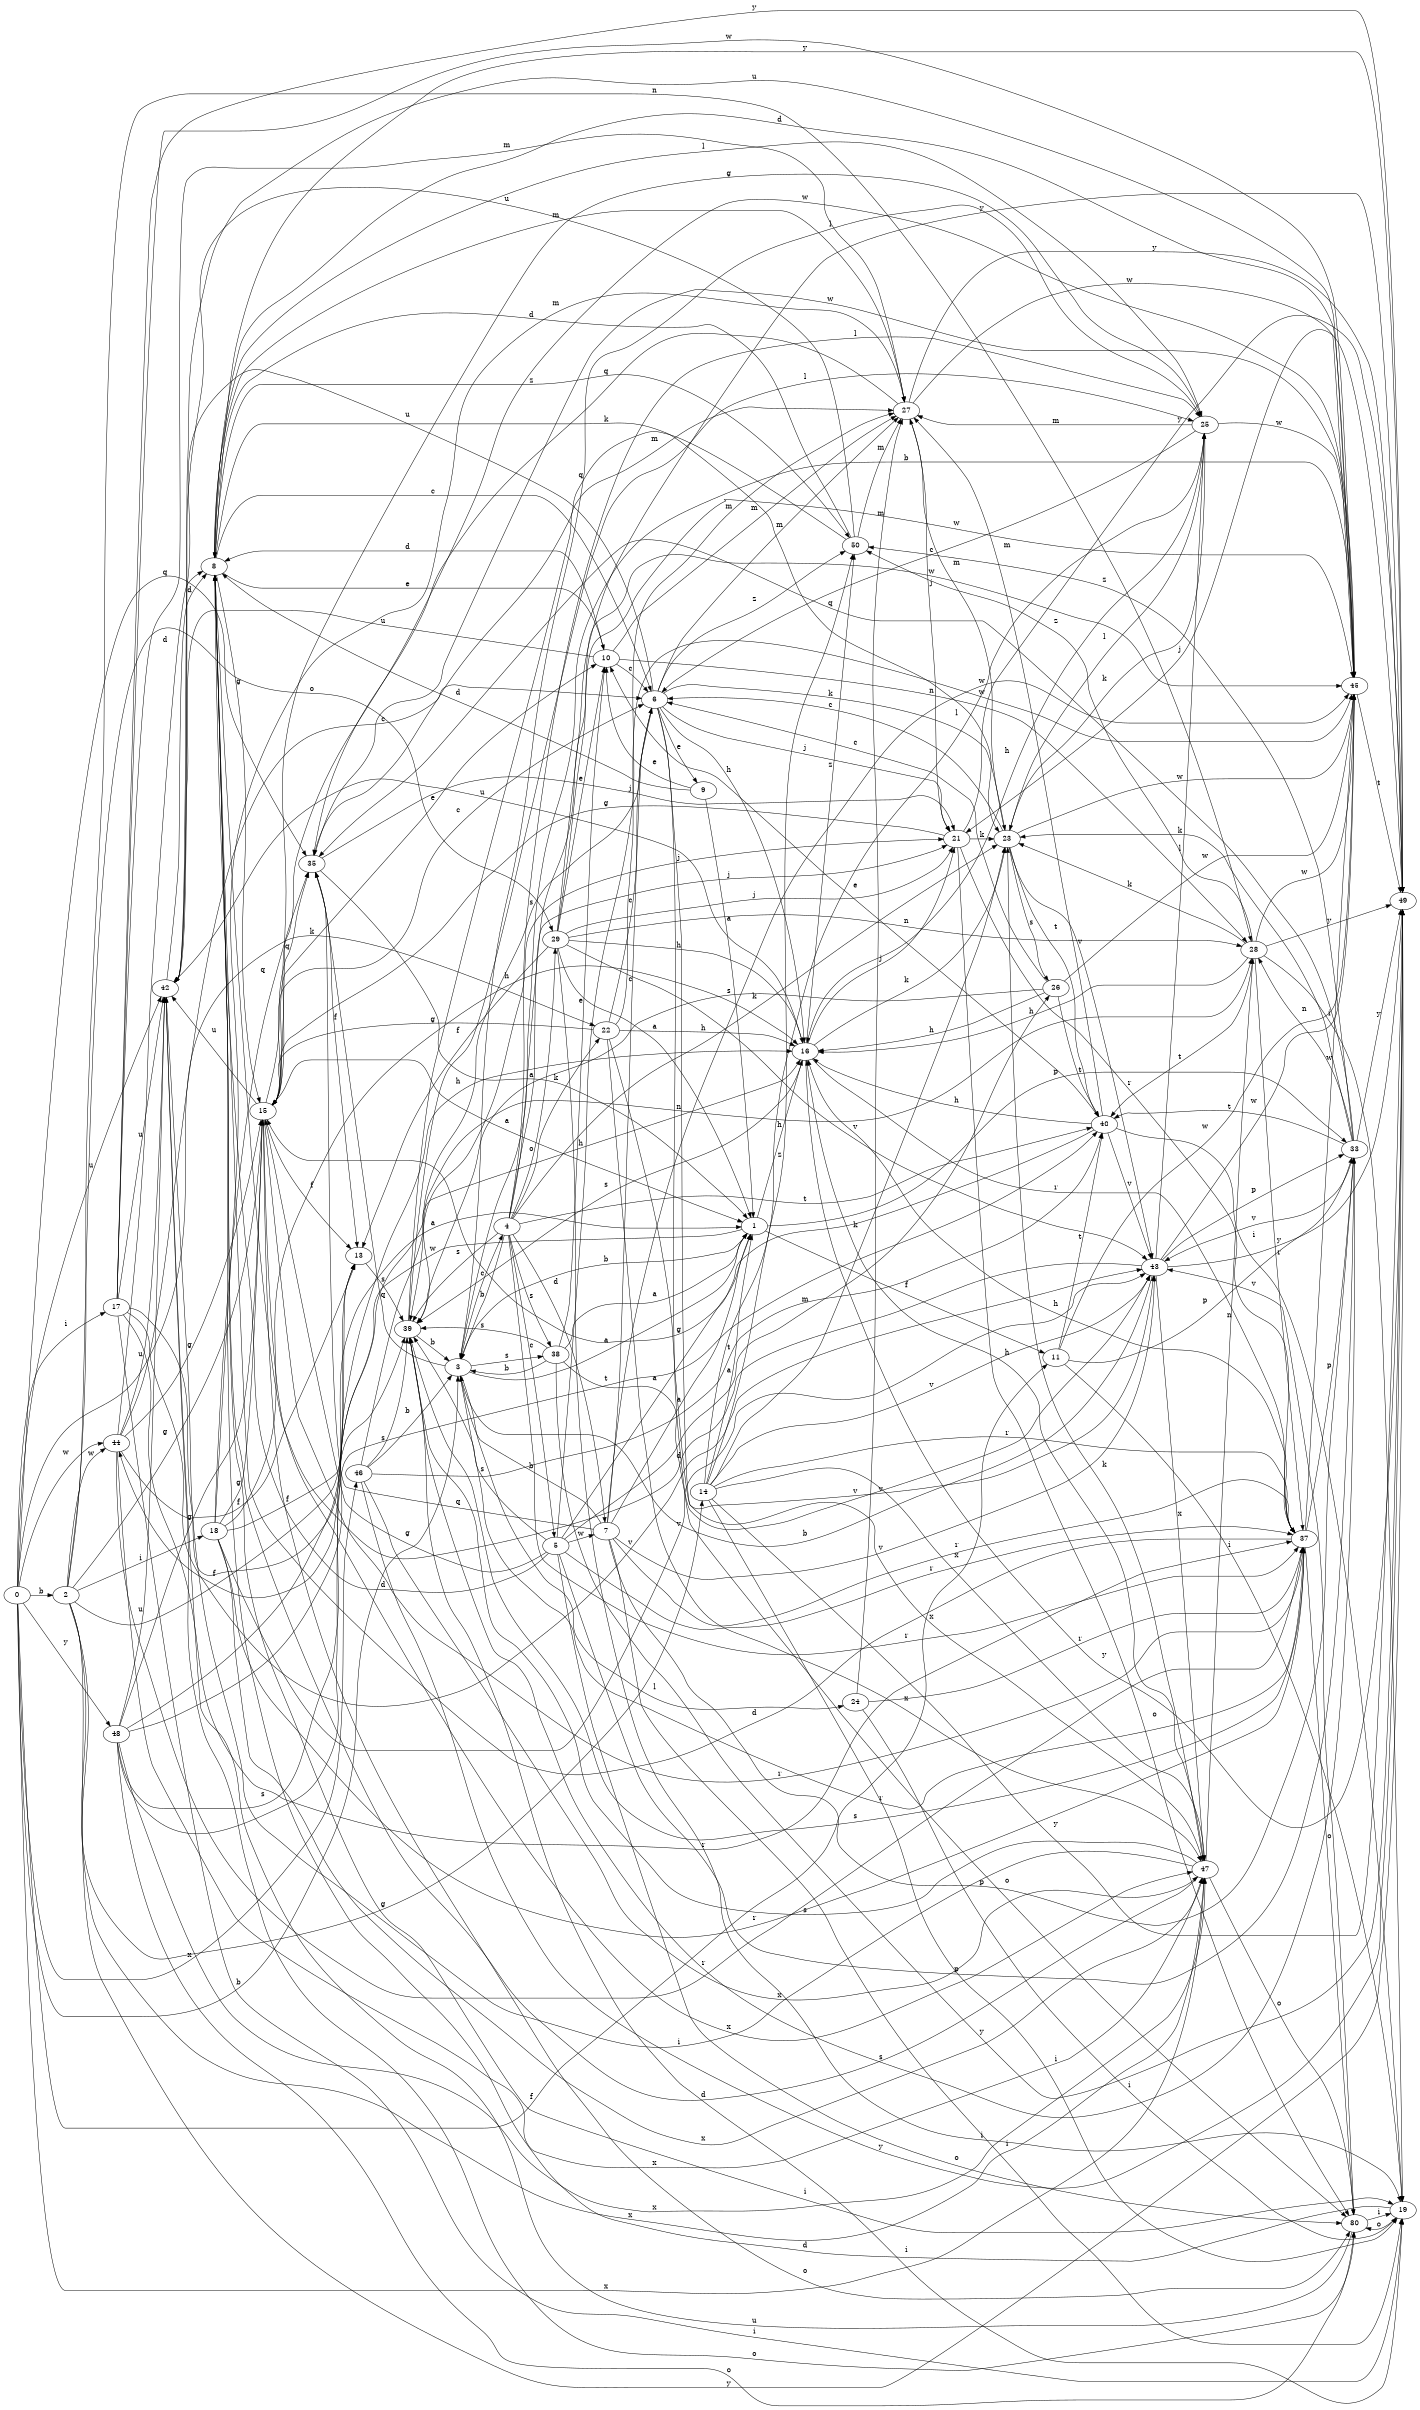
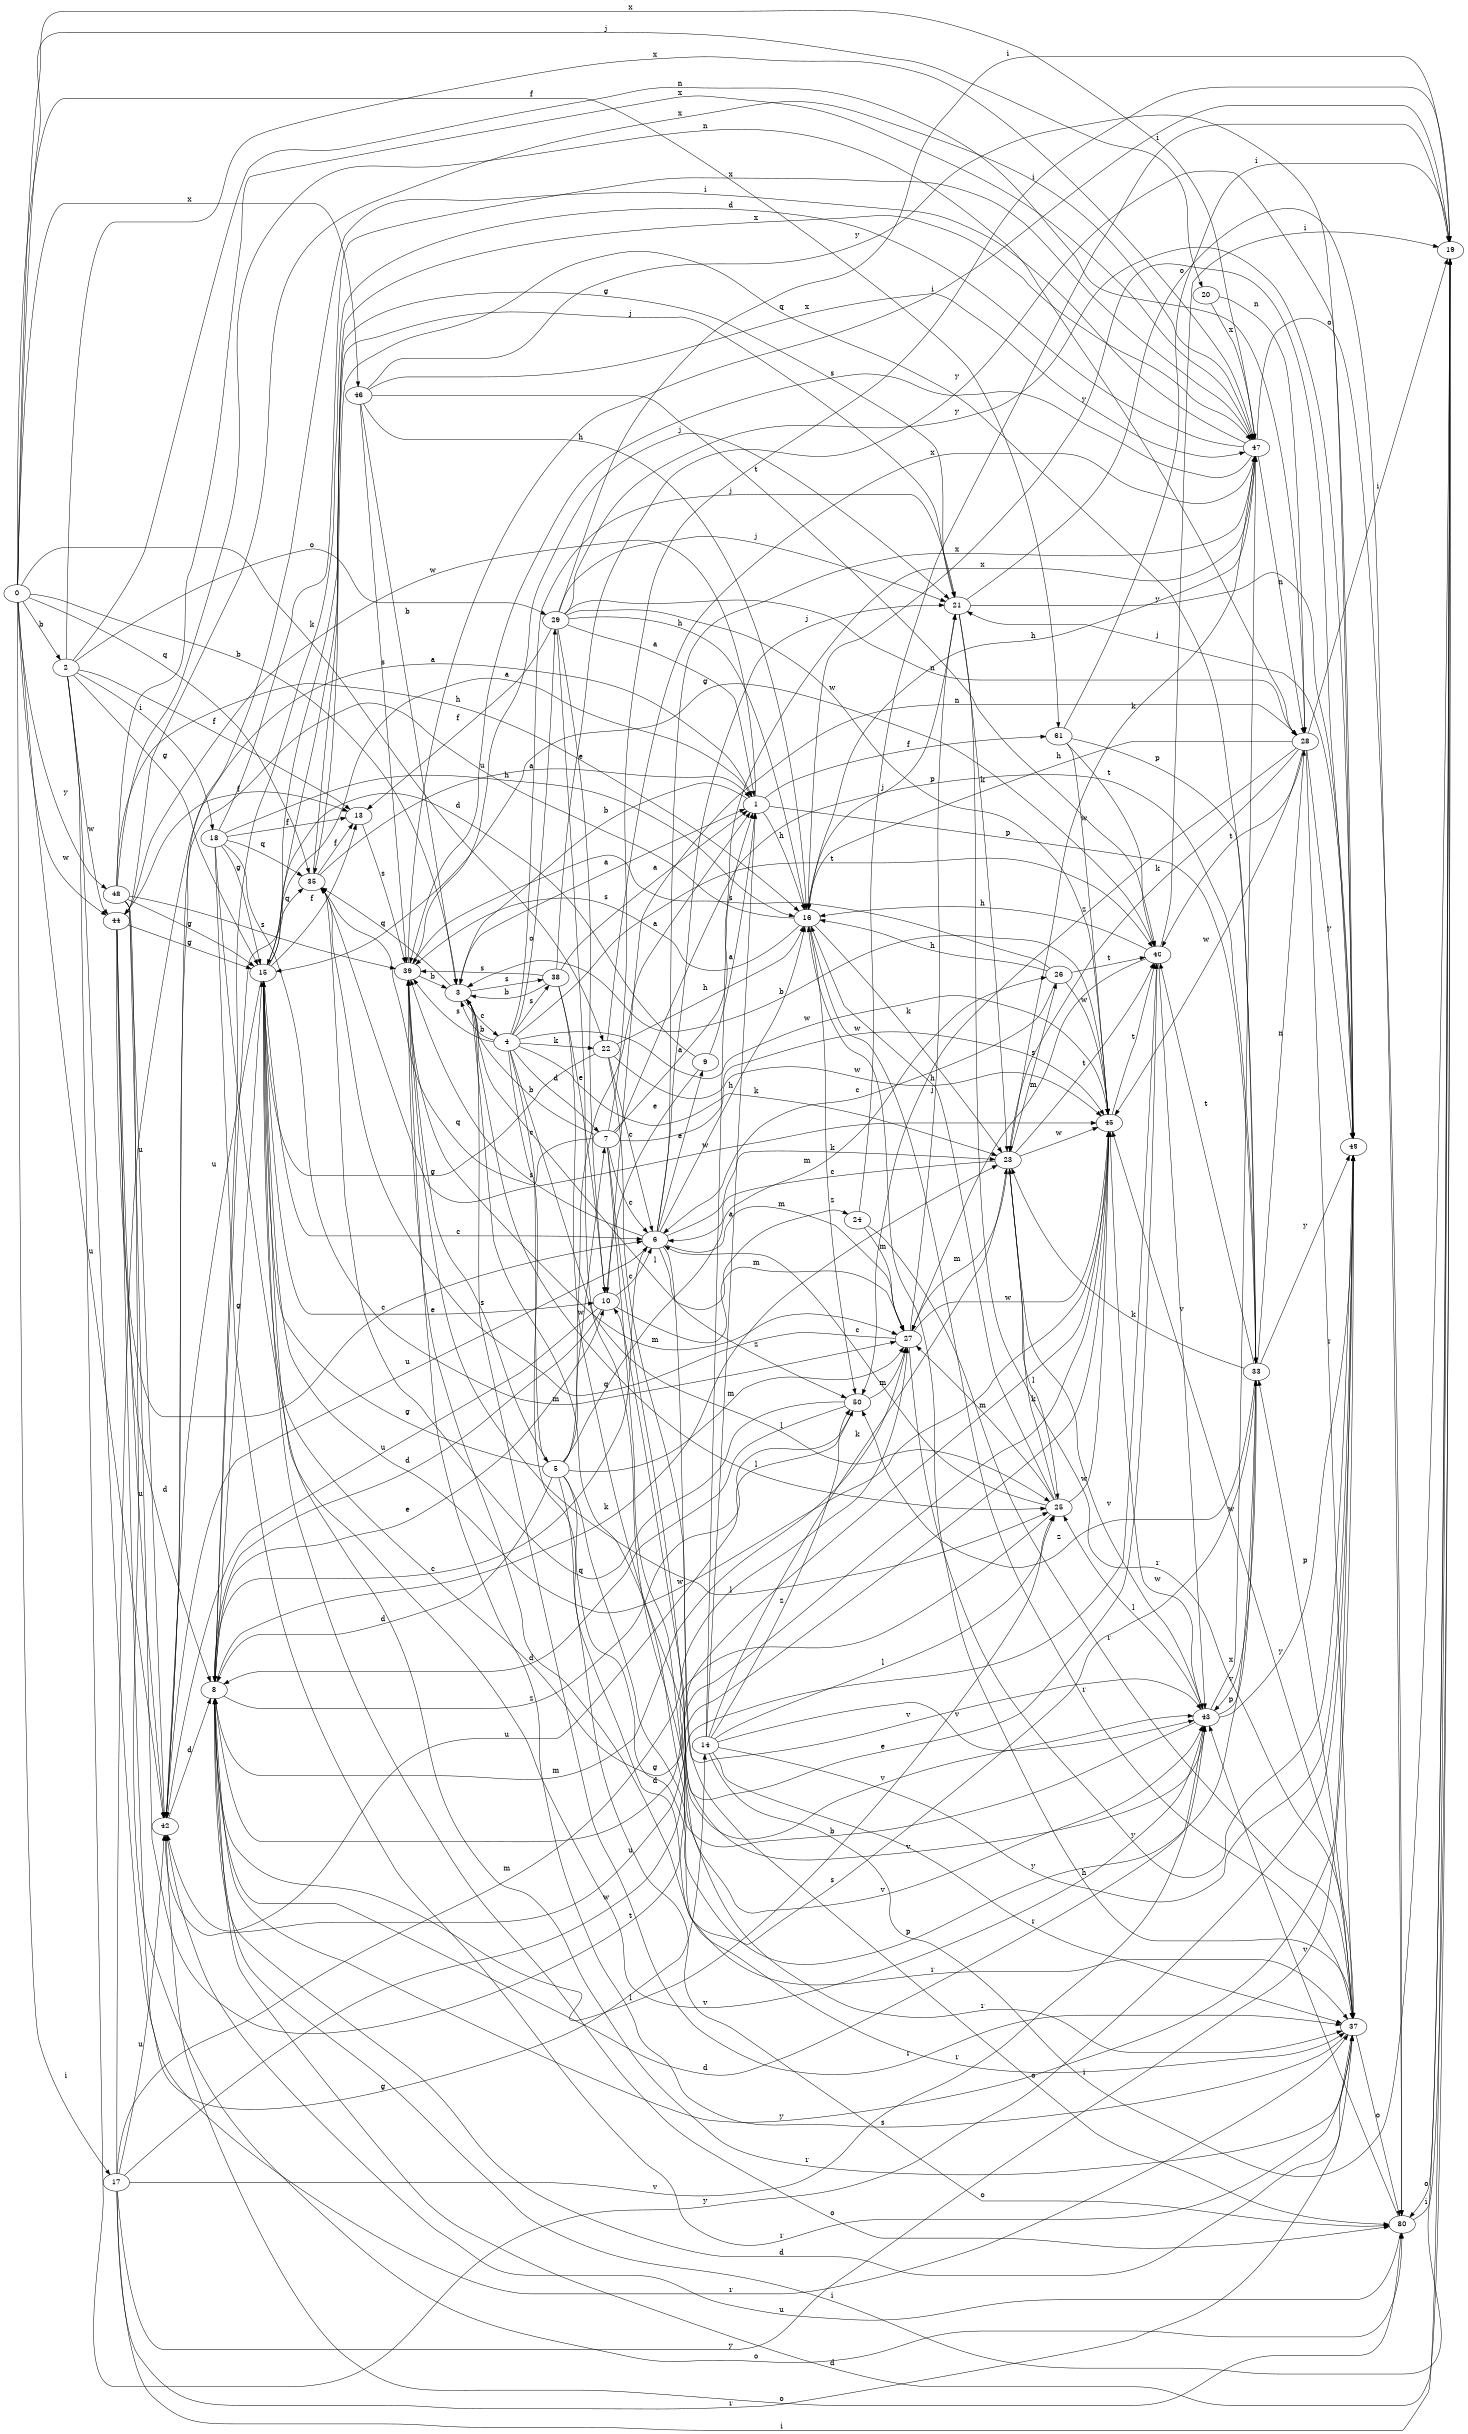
  strict digraph {
    rankdir=LR
    0
    2
    3
-   11
+   11 [label=61]
    17
+   20
    22
    35
    42
    44
    46
    47
    48
    13
    14
    15
    18
    28
    29
    49
    1
    4
    24
    25
    37
    38
    33
    40
    45
    19
    27
    43
    16
    6
    21
    8
    n37 [label=80]
    39
    23
    50
    10
    5
    7
    26
    9
    0 -> 2 [label=b]
    0 -> 3 [label=b]
    0 -> 11 [label=f]
    0 -> 17 [label=i]
+   0 -> 20 [label=j]
    0 -> 22 [label=k]
    0 -> 35 [label=q]
    0 -> 42 [label=u]
    0 -> 44 [label=w]
    0 -> 46 [label=x]
    0 -> 47 [label=x]
    0 -> 48 [label=y]
    2 -> 44 [label=w]
    2 -> 47 [label=x]
    2 -> 13 [label=f]
    2 -> 14 [label=g]
    2 -> 15 [label=g]
    2 -> 18 [label=i]
    2 -> 28 [label=n]
    2 -> 29 [label=o]
    2 -> 49 [label=y]
    3 -> 35 [label=q]
    3 -> 1 [label=a]
    3 -> 4 [label=c]
    3 -> 24 [label=l]
    3 -> 25 [label=l]
    3 -> 37 [label=r]
    3 -> 38 [label=s]
    11 -> 33 [label=p]
    11 -> 40 [label=t]
    11 -> 45 [label=w]
    11 -> 19 [label=i]
    17 -> 42 [label=u]
    17 -> 49 [label=y]
    17 -> 1 [label=a]
    17 -> 37 [label=r]
    17 -> 45 [label=w]
    17 -> 19 [label=i]
    17 -> 27 [label=m]
    17 -> 43 [label=v]
+   20 -> 47 [label=x]
+   20 -> 28 [label=n]
    22 -> 47 [label=x]
    22 -> 15 [label=g]
    22 -> 45 [label=w]
    22 -> 43 [label=v]
    22 -> 16 [label=h]
    22 -> 6 [label=c]
    35 -> 13 [label=f]
    35 -> 1 [label=a]
    35 -> 45 [label=w]
    35 -> 21 [label=j]
    42 -> 8 [label=d]
    42 -> n37 [label=o]
    44 -> 42 [label=u]
    44 -> 47 [label=x]
    44 -> 13 [label=f]
    44 -> 15 [label=g]
    44 -> 37 [label=r]
    44 -> 6 [label=c]
    44 -> 8 [label=d]
    46 -> 3 [label=b]
    46 -> 47 [label=x]
    46 -> 49 [label=y]
    46 -> 40 [label=t]
    46 -> 16 [label=h]
    46 -> 39 [label=s]
    47 -> 42 [label=i]
    47 -> 28 [label=n]
    47 -> 16 [label=h]
    47 -> 8 [label=d]
    47 -> n37 [label=o]
    47 -> 39 [label=s]
    47 -> 23 [label=k]
    48 -> 42 [label=u]
    48 -> 47 [label=x]
    48 -> 15 [label=g]
    48 -> 28 [label=n]
    48 -> 40 [label=t]
    48 -> 16 [label=h]
    48 -> n37 [label=o]
    48 -> 39 [label=s]
    13 -> 39 [label=s]
    14 -> 47 [label=x]
    14 -> 49 [label=y]
    14 -> 1 [label=a]
    14 -> 25 [label=l]
    14 -> 37 [label=r]
    14 -> 19 [label=i]
    14 -> 43 [label=v]
    14 -> 23 [label=k]
    14 -> 50 [label=z]
    15 -> 35 [label=q]
    15 -> 42 [label=u]
    15 -> 47 [label=x]
    15 -> 13 [label=f]
    15 -> 1 [label=a]
    15 -> 37 [label=r]
    15 -> 45 [label=w]
    15 -> 6 [label=c]
    15 -> n37 [label=o]
    15 -> 10 [label=e]
    18 -> 35 [label=q]
    18 -> 47 [label=x]
    18 -> 13 [label=f]
    18 -> 15 [label=g]
    18 -> 37 [label=r]
    18 -> 27 [label=m]
    18 -> 43 [label=v]
    18 -> 16 [label=h]
    28 -> 49 [label=y]
    28 -> 37 [label=r]
    28 -> 40 [label=t]
    28 -> 45 [label=w]
    28 -> 19 [label=i]
    28 -> 16 [label=h]
    28 -> 23 [label=k]
    28 -> 50 [label=z]
    29 -> 13 [label=f]
    29 -> 28 [label=n]
    29 -> 49 [label=y]
    29 -> 1 [label=a]
    29 -> 45 [label=w]
    29 -> 19 [label=i]
    29 -> 43 [label=v]
    29 -> 16 [label=h]
    29 -> 21 [label=j]
    29 -> 10 [label=e]
    49 -> 21 [label=j]
    1 -> 3 [label=b]
    1 -> 11 [label=f]
    1 -> 44 [label=w]
    1 -> 33 [label=p]
    1 -> 16 [label=h]
    4 -> 3 [label=b]
    4 -> 22 [label=k]
    4 -> 29 [label=o]
    4 -> 25 [label=l]
    4 -> 37 [label=r]
    4 -> 38 [label=s]
    4 -> 40 [label=t]
    4 -> 45 [label=w]
    4 -> 21 [label=j]
    4 -> 39 [label=s]
    4 -> 23 [label=k]
    4 -> 5 [label=c]
    4 -> 7 [label=d]
    24 -> 37 [label=r]
    24 -> 19 [label=i]
    24 -> 27 [label=m]
    25 -> 15 [label=g]
    25 -> 45 [label=w]
    25 -> 27 [label=m]
    25 -> 16 [label=h]
    25 -> 6 [label=c]
    25 -> 23 [label=k]
    37 -> 33 [label=p]
    37 -> 45 [label=w]
    37 -> 16 [label=h]
    37 -> 8 [label=d]
    37 -> n37 [label=o]
    37 -> 39 [label=s]
    38 -> 3 [label=b]
    38 -> 49 [label=y]
    38 -> 1 [label=a]
    38 -> 43 [label=v]
    38 -> 39 [label=s]
    38 -> 10 [label=e]
    33 -> 35 [label=q]
    33 -> 28 [label=n]
    33 -> 49 [label=y]
    33 -> 40 [label=t]
    33 -> 43 [label=v]
    33 -> 39 [label=s]
    33 -> 23 [label=k]
    33 -> 50 [label=z]
    40 -> 15 [label=g]
    40 -> 19 [label=i]
    40 -> 27 [label=m]
    40 -> 43 [label=v]
    40 -> 16 [label=h]
    40 -> 10 [label=e]
    45 -> 3 [label=b]
    45 -> 42 [label=u]
-   45 -> 49 [label=t]
+   45 -> 40 [label=t]
    45 -> 8 [label=d]
    19 -> 8 [label=d]
    19 -> n37 [label=o]
    27 -> 35 [label=q]
    27 -> 49 [label=y]
    27 -> 45 [label=w]
    27 -> 21 [label=j]
    43 -> 3 [label=b]
    43 -> 47 [label=x]
    43 -> 49 [label=y]
    43 -> 25 [label=l]
    43 -> 33 [label=p]
    43 -> 45 [label=w]
    43 -> 8 [label=d]
    16 -> 42 [label=u]
    16 -> 49 [label=y]
    16 -> 37 [label=r]
    16 -> 21 [label=j]
    16 -> 39 [label=s]
    16 -> 23 [label=k]
    16 -> 50 [label=z]
    6 -> 42 [label=u]
    6 -> 47 [label=x]
    6 -> 27 [label=m]
    6 -> 16 [label=h]
    6 -> 21 [label=j]
    6 -> n37 [label=o]
    6 -> 39 [label=s]
    6 -> 23 [label=k]
    6 -> 50 [label=z]
    6 -> 9 [label=e]
    21 -> 15 [label=g]
    21 -> 49 [label=y]
    21 -> 37 [label=r]
    21 -> n37 [label=o]
    21 -> 23 [label=k]
    8 -> 15 [label=g]
    8 -> 49 [label=y]
    8 -> 25 [label=l]
    8 -> 19 [label=i]
    8 -> 27 [label=m]
    8 -> 6 [label=c]
    8 -> 23 [label=k]
    8 -> 50 [label=z]
    8 -> 10 [label=e]
    n37 -> 42 [label=u]
    n37 -> 19 [label=i]
    n37 -> 43 [label=v]
    39 -> 3 [label=b]
    39 -> 25 [label=l]
    39 -> 19 [label=i]
    39 -> 27 [label=m]
    39 -> 21 [label=j]
    23 -> 25 [label=l]
    23 -> 40 [label=t]
    23 -> 45 [label=w]
    23 -> 27 [label=m]
    23 -> 43 [label=v]
    23 -> 6 [label=c]
    23 -> 26 [label=s]
    50 -> 35 [label=q]
    50 -> 42 [label=u]
    50 -> 27 [label=m]
    50 -> 8 [label=d]
    10 -> 42 [label=u]
    10 -> 28 [label=n]
    10 -> 27 [label=m]
    10 -> 6 [label=c]
    10 -> 8 [label=d]
    5 -> 15 [label=g]
    5 -> 1 [label=a]
    5 -> 37 [label=r]
    5 -> 33 [label=p]
    5 -> 27 [label=m]
    5 -> 8 [label=d]
    5 -> n37 [label=o]
    5 -> 39 [label=s]
    5 -> 7 [label=w]
    5 -> 26 [label=m]
    7 -> 3 [label=b]
    7 -> 35 [label=q]
    7 -> 1 [label=a]
    7 -> 37 [label=r]
    7 -> 33 [label=p]
    7 -> 45 [label=w]
    7 -> 19 [label=i]
    7 -> 43 [label=v]
    7 -> 6 [label=c]
    26 -> 40 [label=t]
    26 -> 45 [label=w]
    26 -> 16 [label=h]
    26 -> 6 [label=c]
    26 -> 39 [label=s]
    9 -> 1 [label=a]
    9 -> 8 [label=d]
    9 -> 10 [label=e]
  }
